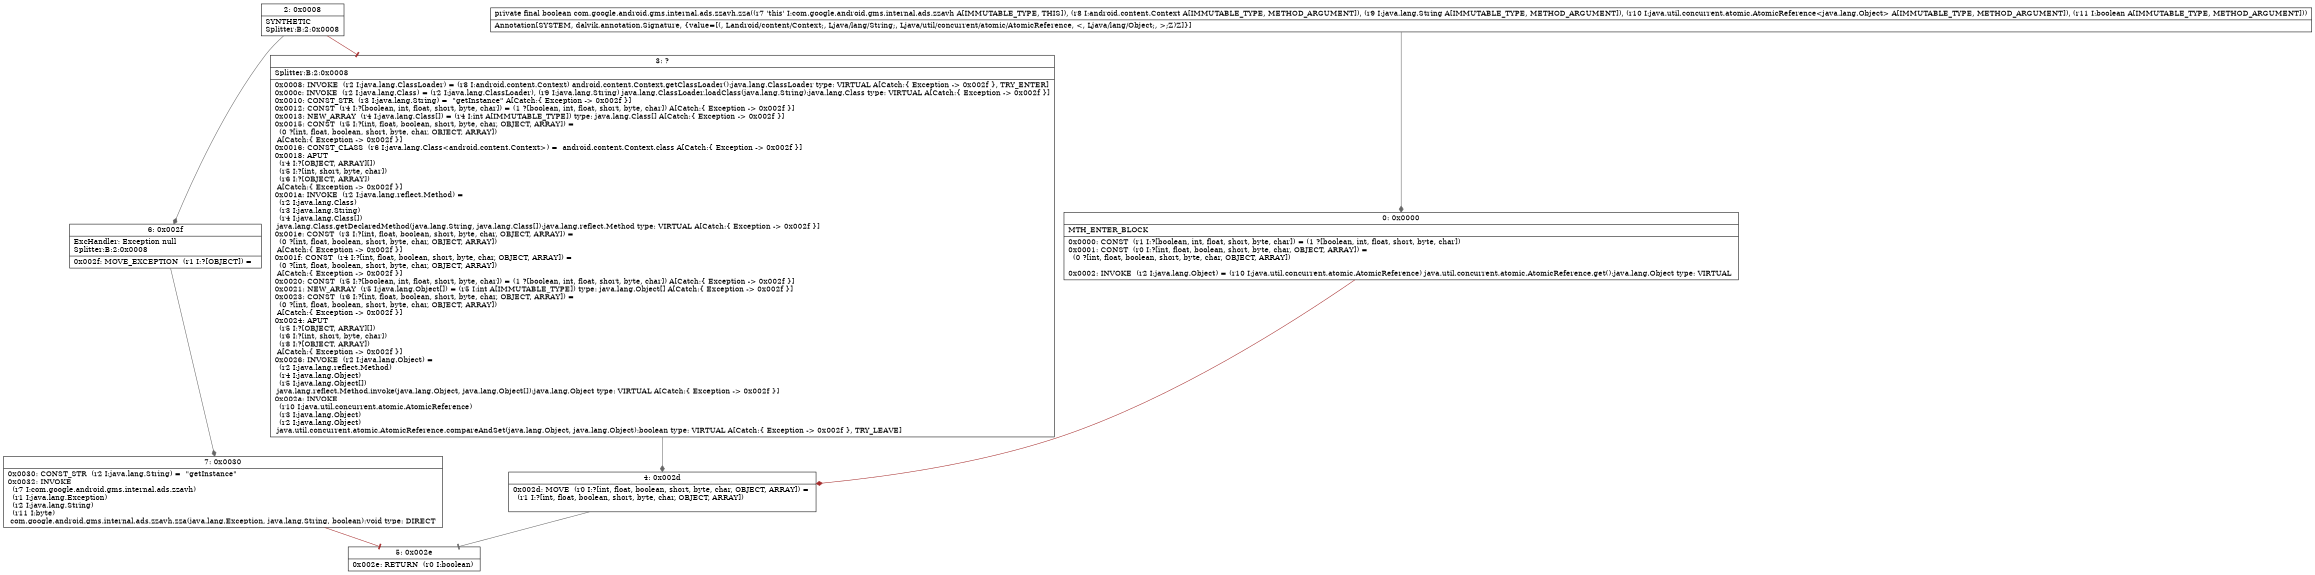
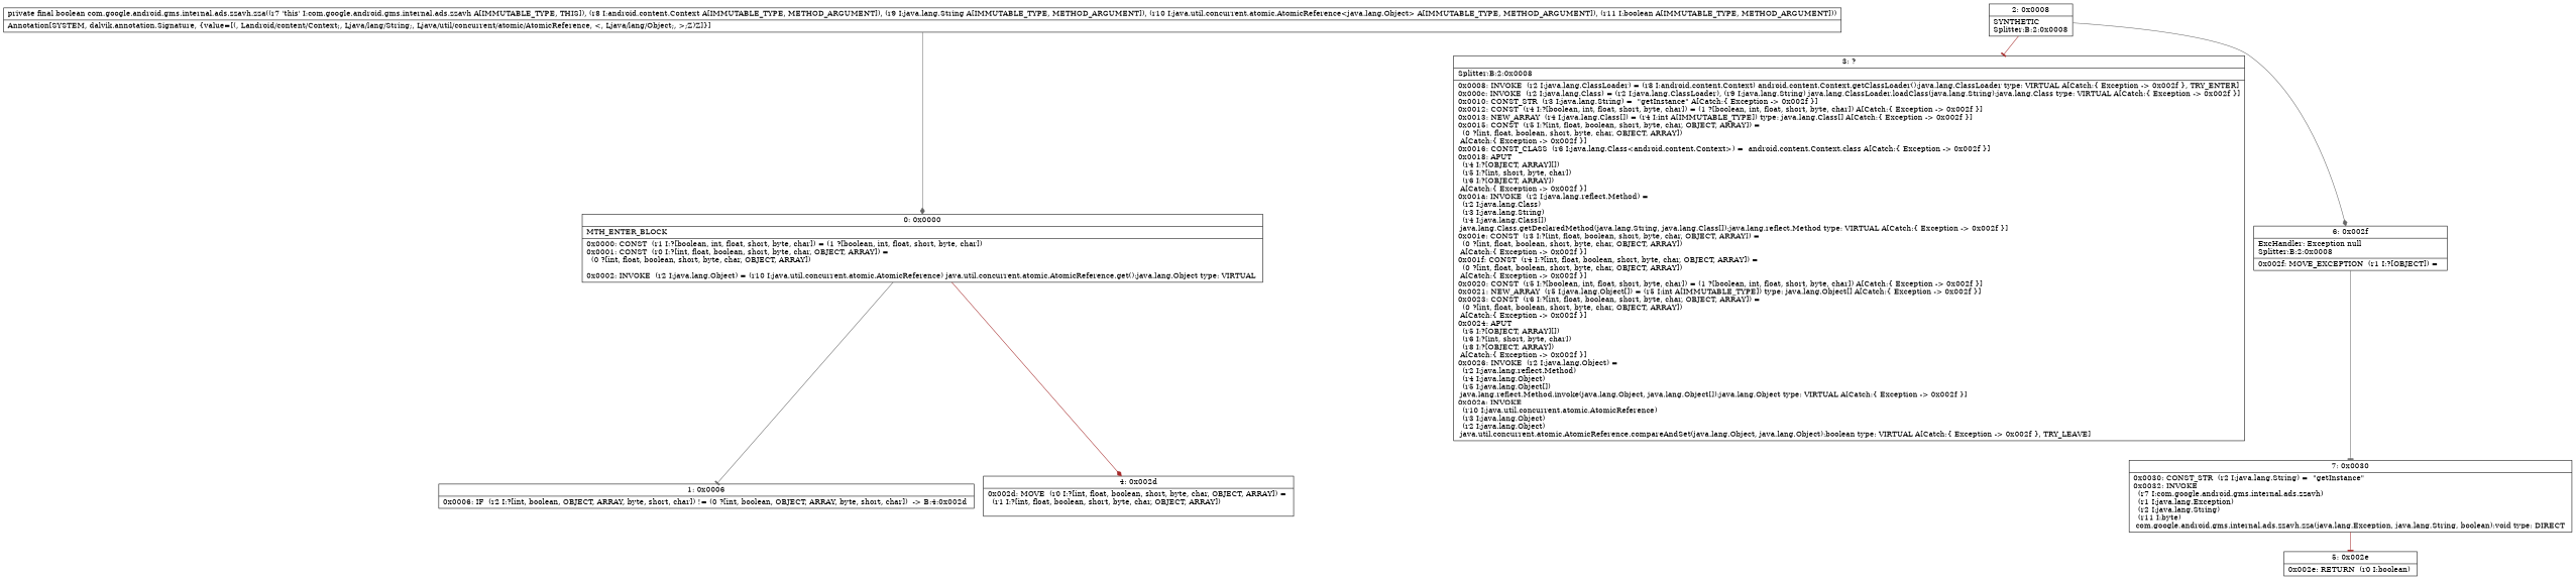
  digraph {
    node [shape=record]
    edge [arrowhead=tee color=gray40]
    n1 [label="{0\:\ 0x0000|MTH_ENTER_BLOCK\l|0x0000: CONST  (r1 I:?[boolean, int, float, short, byte, char]) = (1 ?[boolean, int, float, short, byte, char]) \l0x0001: CONST  (r0 I:?[int, float, boolean, short, byte, char, OBJECT, ARRAY]) = \l  (0 ?[int, float, boolean, short, byte, char, OBJECT, ARRAY])\l \l0x0002: INVOKE  (r2 I:java.lang.Object) = (r10 I:java.util.concurrent.atomic.AtomicReference) java.util.concurrent.atomic.AtomicReference.get():java.lang.Object type: VIRTUAL \l}"]
+   n2 [label="{1\:\ 0x0006|0x0006: IF  (r2 I:?[int, boolean, OBJECT, ARRAY, byte, short, char]) != (0 ?[int, boolean, OBJECT, ARRAY, byte, short, char])  \-\> B:4:0x002d \l}"]
    n3 [label="{4\:\ 0x002d|0x002d: MOVE  (r0 I:?[int, float, boolean, short, byte, char, OBJECT, ARRAY]) = \l  (r1 I:?[int, float, boolean, short, byte, char, OBJECT, ARRAY])\l \l}"]
    n4 [label="{2\:\ 0x0008|SYNTHETIC\lSplitter:B:2:0x0008\l}"]
    n5 [label="{3\:\ ?|Splitter:B:2:0x0008\l|0x0008: INVOKE  (r2 I:java.lang.ClassLoader) = (r8 I:android.content.Context) android.content.Context.getClassLoader():java.lang.ClassLoader type: VIRTUAL A[Catch:\{ Exception \-\> 0x002f \}, TRY_ENTER]\l0x000c: INVOKE  (r2 I:java.lang.Class) = (r2 I:java.lang.ClassLoader), (r9 I:java.lang.String) java.lang.ClassLoader.loadClass(java.lang.String):java.lang.Class type: VIRTUAL A[Catch:\{ Exception \-\> 0x002f \}]\l0x0010: CONST_STR  (r3 I:java.lang.String) =  \"getInstance\" A[Catch:\{ Exception \-\> 0x002f \}]\l0x0012: CONST  (r4 I:?[boolean, int, float, short, byte, char]) = (1 ?[boolean, int, float, short, byte, char]) A[Catch:\{ Exception \-\> 0x002f \}]\l0x0013: NEW_ARRAY  (r4 I:java.lang.Class[]) = (r4 I:int A[IMMUTABLE_TYPE]) type: java.lang.Class[] A[Catch:\{ Exception \-\> 0x002f \}]\l0x0015: CONST  (r5 I:?[int, float, boolean, short, byte, char, OBJECT, ARRAY]) = \l  (0 ?[int, float, boolean, short, byte, char, OBJECT, ARRAY])\l A[Catch:\{ Exception \-\> 0x002f \}]\l0x0016: CONST_CLASS  (r6 I:java.lang.Class\<android.content.Context\>) =  android.content.Context.class A[Catch:\{ Exception \-\> 0x002f \}]\l0x0018: APUT  \l  (r4 I:?[OBJECT, ARRAY][])\l  (r5 I:?[int, short, byte, char])\l  (r6 I:?[OBJECT, ARRAY])\l A[Catch:\{ Exception \-\> 0x002f \}]\l0x001a: INVOKE  (r2 I:java.lang.reflect.Method) = \l  (r2 I:java.lang.Class)\l  (r3 I:java.lang.String)\l  (r4 I:java.lang.Class[])\l java.lang.Class.getDeclaredMethod(java.lang.String, java.lang.Class[]):java.lang.reflect.Method type: VIRTUAL A[Catch:\{ Exception \-\> 0x002f \}]\l0x001e: CONST  (r3 I:?[int, float, boolean, short, byte, char, OBJECT, ARRAY]) = \l  (0 ?[int, float, boolean, short, byte, char, OBJECT, ARRAY])\l A[Catch:\{ Exception \-\> 0x002f \}]\l0x001f: CONST  (r4 I:?[int, float, boolean, short, byte, char, OBJECT, ARRAY]) = \l  (0 ?[int, float, boolean, short, byte, char, OBJECT, ARRAY])\l A[Catch:\{ Exception \-\> 0x002f \}]\l0x0020: CONST  (r5 I:?[boolean, int, float, short, byte, char]) = (1 ?[boolean, int, float, short, byte, char]) A[Catch:\{ Exception \-\> 0x002f \}]\l0x0021: NEW_ARRAY  (r5 I:java.lang.Object[]) = (r5 I:int A[IMMUTABLE_TYPE]) type: java.lang.Object[] A[Catch:\{ Exception \-\> 0x002f \}]\l0x0023: CONST  (r6 I:?[int, float, boolean, short, byte, char, OBJECT, ARRAY]) = \l  (0 ?[int, float, boolean, short, byte, char, OBJECT, ARRAY])\l A[Catch:\{ Exception \-\> 0x002f \}]\l0x0024: APUT  \l  (r5 I:?[OBJECT, ARRAY][])\l  (r6 I:?[int, short, byte, char])\l  (r8 I:?[OBJECT, ARRAY])\l A[Catch:\{ Exception \-\> 0x002f \}]\l0x0026: INVOKE  (r2 I:java.lang.Object) = \l  (r2 I:java.lang.reflect.Method)\l  (r4 I:java.lang.Object)\l  (r5 I:java.lang.Object[])\l java.lang.reflect.Method.invoke(java.lang.Object, java.lang.Object[]):java.lang.Object type: VIRTUAL A[Catch:\{ Exception \-\> 0x002f \}]\l0x002a: INVOKE  \l  (r10 I:java.util.concurrent.atomic.AtomicReference)\l  (r3 I:java.lang.Object)\l  (r2 I:java.lang.Object)\l java.util.concurrent.atomic.AtomicReference.compareAndSet(java.lang.Object, java.lang.Object):boolean type: VIRTUAL A[Catch:\{ Exception \-\> 0x002f \}, TRY_LEAVE]\l}"]
    n6 [label="{6\:\ 0x002f|ExcHandler: Exception null\lSplitter:B:2:0x0008\l|0x002f: MOVE_EXCEPTION  (r1 I:?[OBJECT]) =  \l}"]
    n7 [label="{5\:\ 0x002e|0x002e: RETURN  (r0 I:boolean) \l}"]
    n8 [label="{7\:\ 0x0030|0x0030: CONST_STR  (r2 I:java.lang.String) =  \"getInstance\" \l0x0032: INVOKE  \l  (r7 I:com.google.android.gms.internal.ads.zzavh)\l  (r1 I:java.lang.Exception)\l  (r2 I:java.lang.String)\l  (r11 I:byte)\l com.google.android.gms.internal.ads.zzavh.zza(java.lang.Exception, java.lang.String, boolean):void type: DIRECT \l}"]
    n9 [label="{private final boolean com.google.android.gms.internal.ads.zzavh.zza((r7 'this' I:com.google.android.gms.internal.ads.zzavh A[IMMUTABLE_TYPE, THIS]), (r8 I:android.content.Context A[IMMUTABLE_TYPE, METHOD_ARGUMENT]), (r9 I:java.lang.String A[IMMUTABLE_TYPE, METHOD_ARGUMENT]), (r10 I:java.util.concurrent.atomic.AtomicReference\<java.lang.Object\> A[IMMUTABLE_TYPE, METHOD_ARGUMENT]), (r11 I:boolean A[IMMUTABLE_TYPE, METHOD_ARGUMENT]))  | Annotation[SYSTEM, dalvik.annotation.Signature, \{value=[(, Landroid\/content\/Context;, Ljava\/lang\/String;, Ljava\/util\/concurrent\/atomic\/AtomicReference, \<, Ljava\/lang\/Object;, \>;Z)Z]\}]\l}"]
+   n1 -> n2
    n1 -> n3 [arrowhead=diamond color=brown]
-   n3 -> n7
    n4 -> n5 [color=brown]
    n4 -> n6 [arrowhead=diamond]
-   n5 -> n3 [arrowhead=diamond]
-   n6 -> n8 [arrowhead=diamond]
+   n6 -> n8
    n8 -> n7 [color=brown]
    n9 -> n1 [arrowhead=diamond]
  }
